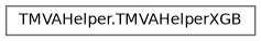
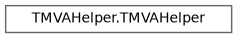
  digraph {
    rankdir=LR
-   n1 [color=grey40 fillcolor=white fontname=Helvetica fontsize=10 height=0.2 label="TMVAHelper.TMVAHelperXGB" shape=box style=filled width=0.4]
+   n1 [color=grey40 fillcolor=white fontname=Helvetica fontsize=10 height=0.2 label="TMVAHelper.TMVAHelper" shape=box style=filled width=0.4]
  }
